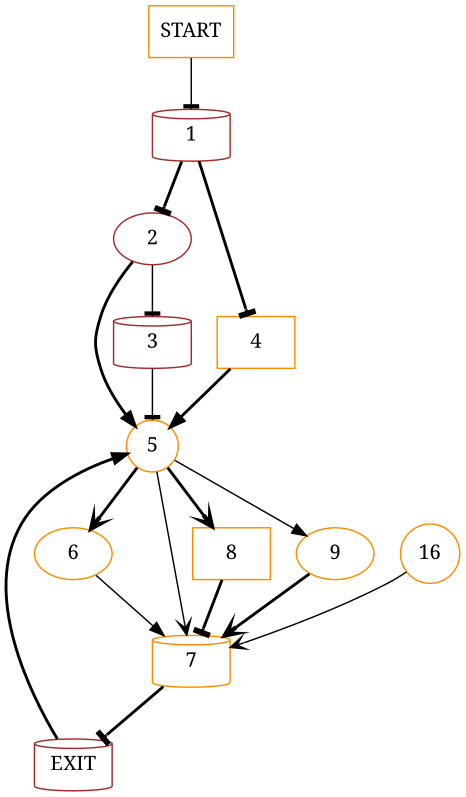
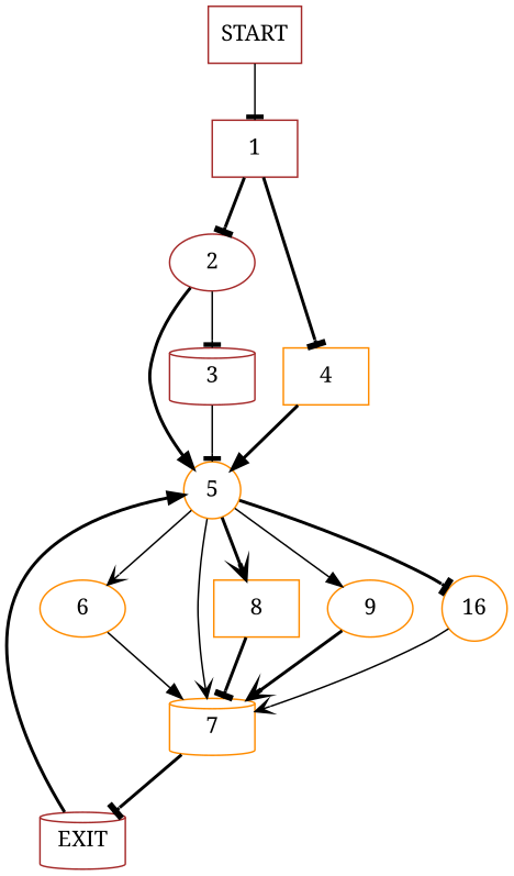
  digraph {
    fontname="Noto Serif"
    node [color=darkorange fontname="Noto Serif" shape=box]
    edge [arrowhead=tee fontname="Noto Serif" style=bold]
-   n1 [label=START]
-   1 [color=brown shape=cylinder]
+   n1 [color=brown label=START]
+   1 [color=brown]
    2 [color=brown shape=ellipse]
    4
    n5 [color=brown label=EXIT shape=cylinder]
    5 [shape=circle]
    3 [color=brown shape=cylinder]
    6 [shape=ellipse]
    7 [shape=cylinder]
    8
    9 [shape=ellipse]
    n12 [label=16 shape=circle]
    n1 -> 1 [style=solid]
    1 -> 2
    1 -> 4
    2 -> 5 [arrowhead=normal]
    2 -> 3 [style=solid]
    4 -> 5 [arrowhead=normal]
    n5 -> 5 [arrowhead=normal]
-   5 -> 6 [arrowhead=vee]
+   5 -> 6 [arrowhead=vee style=solid]
    5 -> 7 [arrowhead=vee style=solid]
    5 -> 8 [arrowhead=vee]
    5 -> 9 [arrowhead=normal style=solid]
+   5 -> n12
    3 -> 5 [style=solid]
    6 -> 7 [arrowhead=normal style=solid]
    7 -> n5
    8 -> 7
    9 -> 7 [arrowhead=vee]
    n12 -> 7 [arrowhead=vee style=solid]
  }
